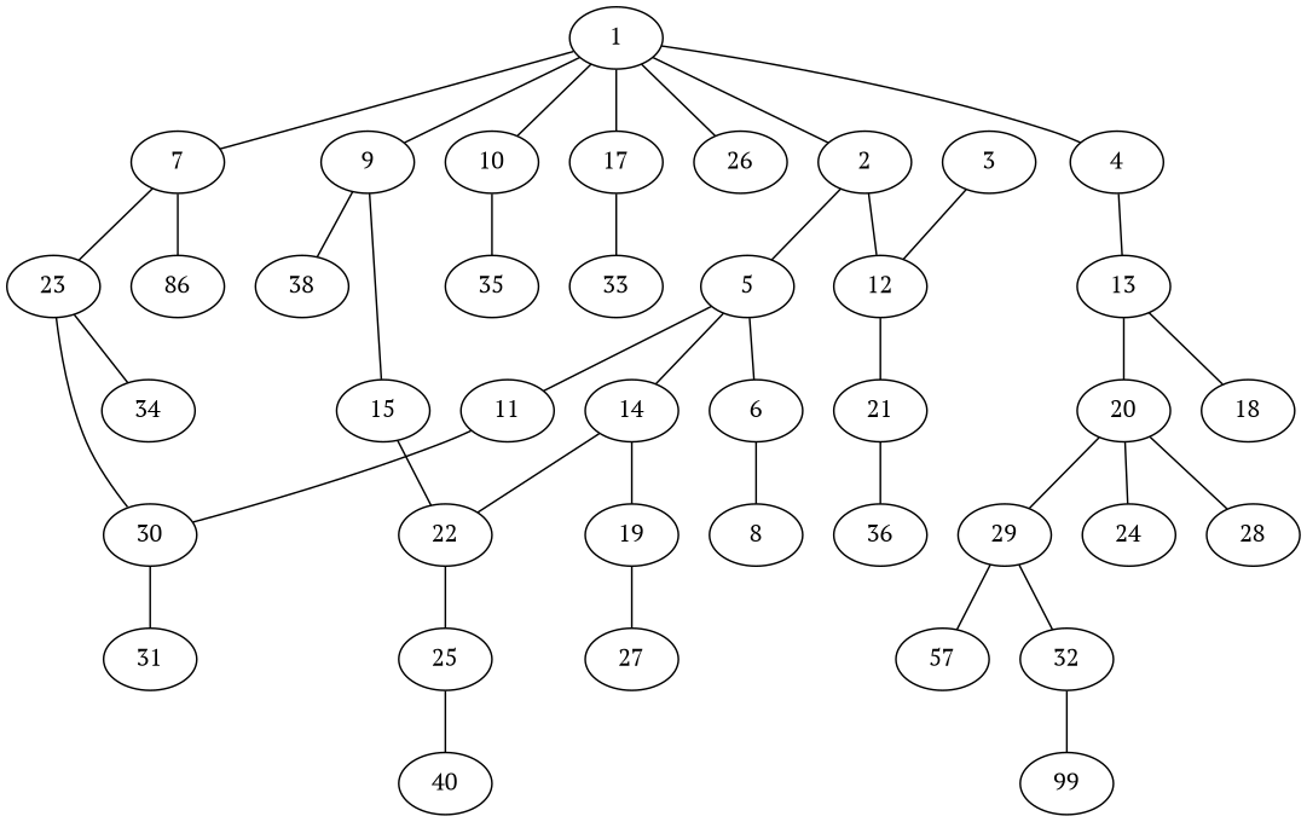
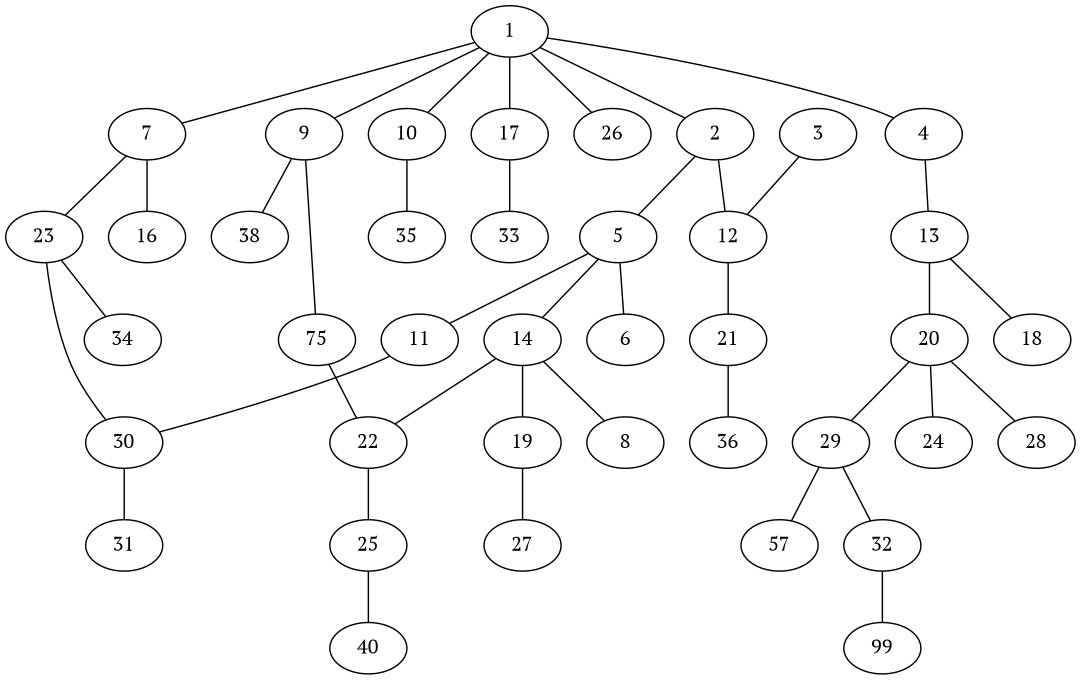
  graph {
    fontname="PT Serif"
    node [fontname="PT Serif"]
    edge [fontname="PT Serif"]
    1
    2
    4
    7
    9
    10
    17
    26
    5
    12
    13
-   16 [label=86]
+   16
    23
-   15
+   15 [label=75]
    38
    35
    33
    3
    6
    11
    14
    18
    20
    30
    34
    22
    21
    8
    19
    36
    24
    28
    29
    31
    27
    25
    32
    n38 [label=57]
    40
    n40 [label=99]
    1 -- 2
    1 -- 4
    1 -- 7
    1 -- 9
    1 -- 10
    1 -- 17
    1 -- 26
    2 -- 5
    2 -- 12
    4 -- 13
    7 -- 16
    7 -- 23
    9 -- 15
    9 -- 38
    10 -- 35
    17 -- 33
    5 -- 6
    5 -- 11
    5 -- 14
    12 -- 21
    13 -- 18
    13 -- 20
    23 -- 30
    23 -- 34
    15 -- 22
    3 -- 12
-   6 -- 8
+   14 -- 8
    11 -- 30
    14 -- 22
    14 -- 19
    20 -- 24
    20 -- 28
    20 -- 29
    30 -- 31
    22 -- 25
    21 -- 36
    19 -- 27
    29 -- 32
    29 -- n38
    25 -- 40
    32 -- n40
  }
